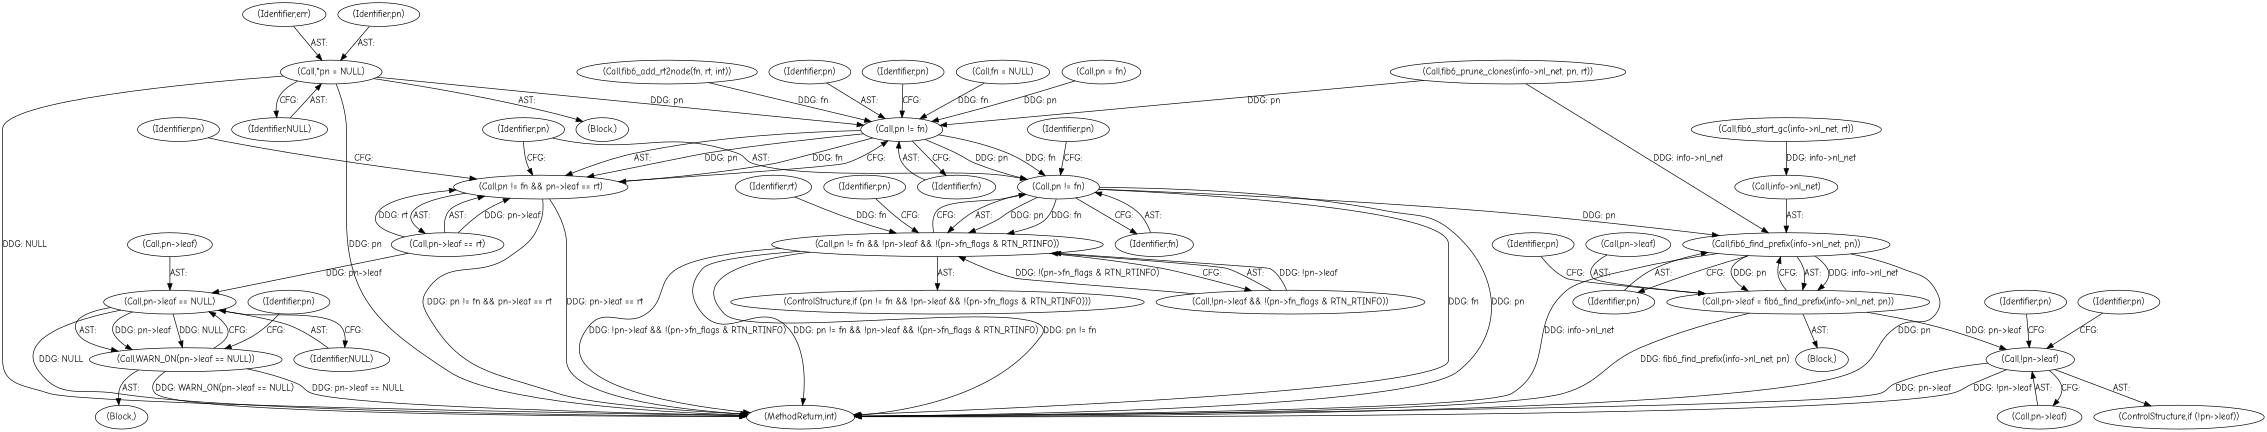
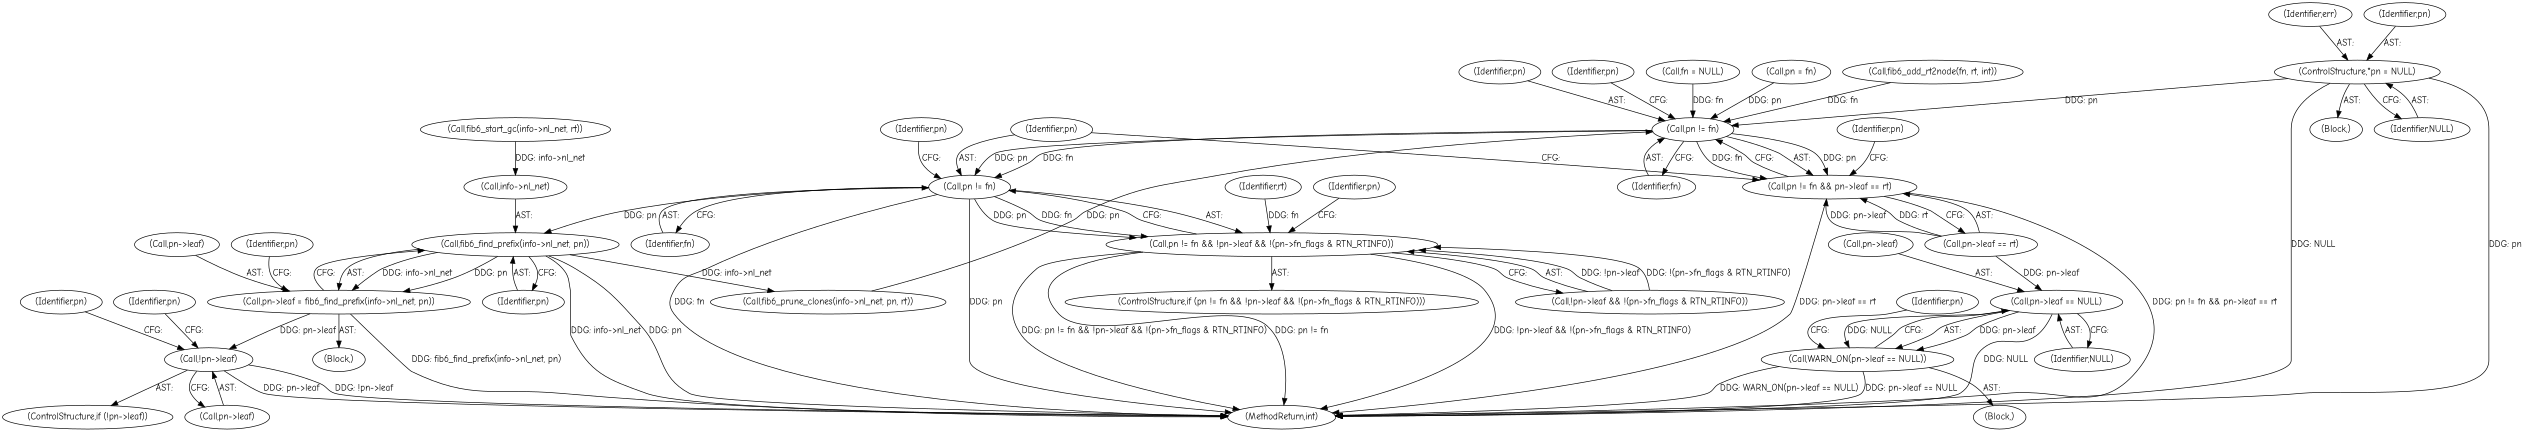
  digraph {
    fontname="Comic Neue"
    node [fontname="Comic Neue"]
    edge [fontname="Comic Neue"]
-   n1 [label="(Call,*pn = NULL)"]
+   n1 [label="(ControlStructure,*pn = NULL)"]
    n2 [label="(Call,pn != fn)"]
    n3 [label="(MethodReturn,int)"]
    n4 [label="(Identifier,NULL)"]
    n5 [label="(Block,)"]
    n6 [label="(Call,pn != fn && pn->leaf == rt)"]
    n7 [label="(Call,pn != fn)"]
    n8 [label="(Identifier,fn)"]
    n9 [label="(Call,pn->leaf == rt)"]
    n10 [label="(Call,pn != fn && !pn->leaf && !(pn->fn_flags & RTN_RTINFO))"]
    n11 [label="(Call,fib6_find_prefix(info->nl_net, pn))"]
    n12 [label="(Identifier,fn)"]
    n13 [label="(Call,pn->leaf == NULL)"]
    n14 [label="(Call,!pn->leaf && !(pn->fn_flags & RTN_RTINFO))"]
    n15 [label="(ControlStructure,if (pn != fn && !pn->leaf && !(pn->fn_flags & RTN_RTINFO)))"]
    n16 [label="(Call,pn->leaf = fib6_find_prefix(info->nl_net, pn))"]
    n17 [label="(Identifier,pn)"]
    n18 [label="(Call,!pn->leaf)"]
    n19 [label="(Block,)"]
    n20 [label="(ControlStructure,if (!pn->leaf))"]
    n21 [label="(Call,pn->leaf)"]
    n22 [label="(Call,WARN_ON(pn->leaf == NULL))"]
    n23 [label="(Identifier,NULL)"]
    n24 [label="(Block,)"]
    n25 [label="(Identifier,pn)"]
    n26 [label="(Identifier,pn)"]
    n27 [label="(Identifier,pn)"]
    n28 [label="(Identifier,err)"]
    n29 [label="(Identifier,pn)"]
    n30 [label="(Call,info->nl_net)"]
    n31 [label="(Call,fib6_start_gc(info->nl_net, rt))"]
    n32 [label="(Call,pn->leaf)"]
    n33 [label="(Identifier,pn)"]
    n34 [label="(Call,fn = NULL)"]
    n35 [label="(Identifier,rt)"]
    n36 [label="(Call,pn->leaf)"]
    n37 [label="(Call,pn = fn)"]
    n38 [label="(Call,fib6_prune_clones(info->nl_net, pn, rt))"]
    n39 [label="(Identifier,pn)"]
    n40 [label="(Identifier,pn)"]
    n41 [label="(Call,fib6_add_rt2node(fn, rt, int))"]
    n42 [label="(Identifier,pn)"]
    n43 [label="(Identifier,pn)"]
    n44 [label="(Identifier,pn)"]
    n45 [label="(Identifier,pn)"]
    n1 -> n2 [label="DDG: pn"]
    n1 -> n3 [label="DDG: pn"]
    n1 -> n3 [label="DDG: NULL"]
    n1 -> n4 [label="CFG: "]
    n1 -> n5 [label="AST: "]
    n2 -> n6 [label="AST: "]
    n2 -> n6 [label="DDG: pn"]
    n2 -> n6 [label="DDG: fn"]
    n2 -> n7 [label="DDG: pn"]
    n2 -> n7 [label="DDG: fn"]
    n2 -> n8 [label="CFG: "]
    n4 -> n1 [label="AST: "]
    n6 -> n2 [label="CFG: "]
    n6 -> n3 [label="DDG: pn != fn && pn->leaf == rt"]
    n6 -> n3 [label="DDG: pn->leaf == rt"]
-   n6 -> n9 [label="AST: "]
+   n6 -> n9 [label="CFG: "]
    n7 -> n3 [label="DDG: fn"]
    n7 -> n3 [label="DDG: pn"]
    n7 -> n10 [label="AST: "]
    n7 -> n10 [label="DDG: pn"]
    n7 -> n10 [label="DDG: fn"]
    n7 -> n11 [label="DDG: pn"]
    n7 -> n12 [label="CFG: "]
    n8 -> n2 [label="AST: "]
    n9 -> n6 [label="AST: "]
    n9 -> n6 [label="DDG: pn->leaf"]
    n9 -> n6 [label="DDG: rt"]
    n9 -> n13 [label="DDG: pn->leaf"]
    n10 -> n3 [label="DDG: !pn->leaf && !(pn->fn_flags & RTN_RTINFO)"]
    n10 -> n3 [label="DDG: pn != fn && !pn->leaf && !(pn->fn_flags & RTN_RTINFO)"]
    n10 -> n3 [label="DDG: pn != fn"]
    n10 -> n7 [label="CFG: "]
    n10 -> n14 [label="CFG: "]
    n10 -> n15 [label="AST: "]
    n11 -> n3 [label="DDG: info->nl_net"]
    n11 -> n3 [label="DDG: pn"]
    n11 -> n16 [label="AST: "]
    n11 -> n16 [label="DDG: info->nl_net"]
    n11 -> n16 [label="DDG: pn"]
    n11 -> n17 [label="CFG: "]
    n12 -> n7 [label="AST: "]
    n13 -> n3 [label="DDG: NULL"]
    n13 -> n22 [label="AST: "]
    n13 -> n22 [label="DDG: pn->leaf"]
    n13 -> n22 [label="DDG: NULL"]
    n13 -> n23 [label="CFG: "]
    n14 -> n10 [label="AST: "]
    n14 -> n10 [label="DDG: !pn->leaf"]
    n14 -> n10 [label="DDG: !(pn->fn_flags & RTN_RTINFO)"]
    n16 -> n3 [label="DDG: fib6_find_prefix(info->nl_net, pn)"]
    n16 -> n11 [label="CFG: "]
    n16 -> n18 [label="DDG: pn->leaf"]
    n16 -> n19 [label="AST: "]
    n17 -> n11 [label="AST: "]
    n18 -> n3 [label="DDG: pn->leaf"]
    n18 -> n3 [label="DDG: !pn->leaf"]
    n18 -> n20 [label="AST: "]
    n18 -> n21 [label="CFG: "]
    n21 -> n18 [label="AST: "]
    n22 -> n3 [label="DDG: pn->leaf == NULL"]
    n22 -> n3 [label="DDG: WARN_ON(pn->leaf == NULL)"]
    n22 -> n13 [label="CFG: "]
    n22 -> n24 [label="AST: "]
    n23 -> n13 [label="AST: "]
    n25 -> n22 [label="CFG: "]
    n26 -> n16 [label="CFG: "]
    n27 -> n2 [label="AST: "]
    n28 -> n1 [label="AST: "]
    n29 -> n2 [label="CFG: "]
    n30 -> n11 [label="AST: "]
    n31 -> n30 [label="DDG: info->nl_net"]
    n32 -> n13 [label="AST: "]
    n33 -> n6 [label="CFG: "]
    n33 -> n7 [label="AST: "]
    n34 -> n2 [label="DDG: fn"]
    n35 -> n10 [label="DDG: fn"]
    n36 -> n16 [label="AST: "]
    n37 -> n2 [label="DDG: pn"]
    n38 -> n2 [label="DDG: pn"]
-   n38 -> n11 [label="DDG: info->nl_net"]
+   n11 -> n38 [label="DDG: info->nl_net"]
    n39 -> n10 [label="CFG: "]
    n40 -> n18 [label="CFG: "]
    n41 -> n2 [label="DDG: fn"]
    n42 -> n18 [label="CFG: "]
    n43 -> n1 [label="AST: "]
    n44 -> n7 [label="CFG: "]
    n45 -> n6 [label="CFG: "]
  }
